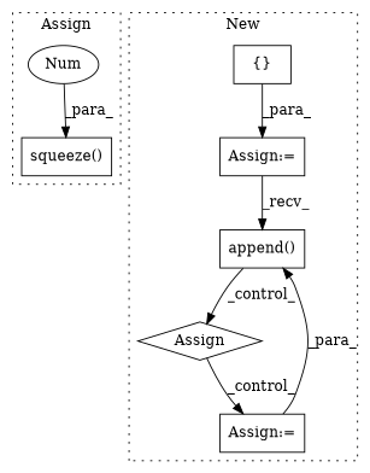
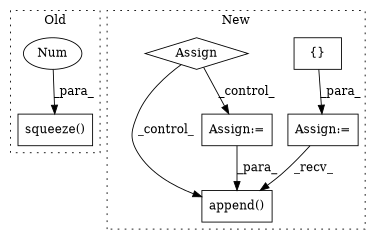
  digraph {
    node [a=75 l=3 shape=box]
    n1 [l="29,1" label="squeeze()" s="10813,10844"]
    n2 [a=76 l=2 label=Num s=10842 shape=ellipse]
    n3 [a=59 l="2,1" label="{}" s="11706,11706"]
    n4 [a=68 label="Assign:=" s=11703]
    n5 [l="16,1" label="append()" s="12104,12124"]
    n6 [a=107 l="4,14" label=Assign s="11847,11870" shape=diamond]
    n7 [a=68 label="Assign:=" s=11928]
    subgraph cluster_1 {
-     label=Assign
+     label=Old
      style=dotted
      n1
      n2
    }
    subgraph cluster_2 {
      label=New
      style=dotted
      n3
      n4
      n5
      n6
      n7
    }
    n2 -> n1 [label=_para_]
    n3 -> n4 [label=_para_]
    n4 -> n5 [label=_recv_]
-   n5 -> n6 [label=_control_]
+   n6 -> n5 [label=_control_]
    n6 -> n7 [label=_control_]
    n7 -> n5 [label=_para_]
  }
